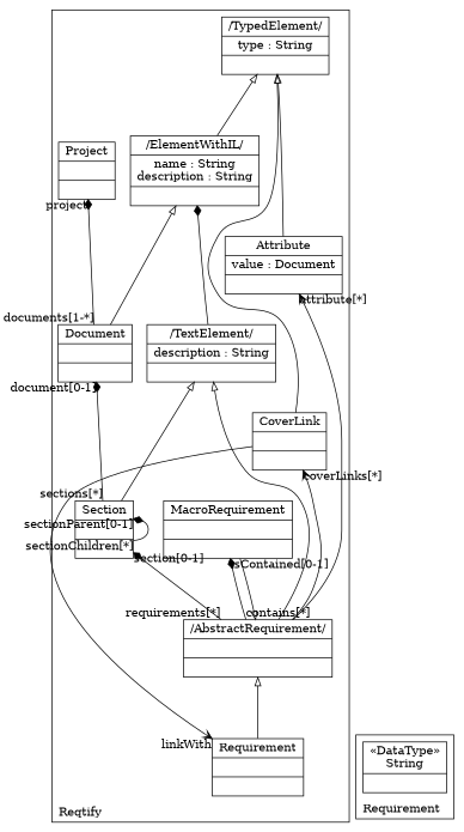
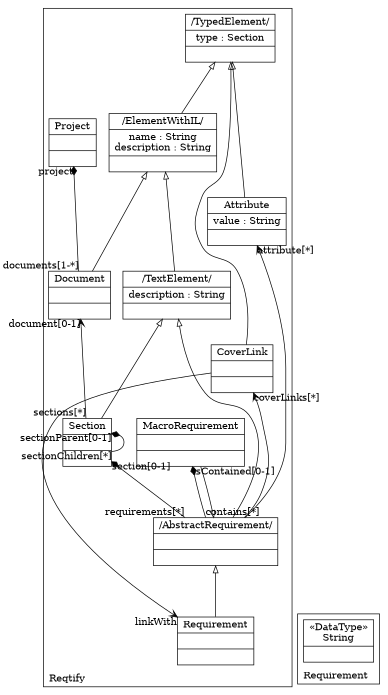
  digraph {
    compound=true
    labeljust=l
    labelloc=t
    nodeSep=0.75
    rankdir=BT
    node [shape=record]
    edge [arrowhead=onormal constraint=true group=TypedElement minlen=2]
    n1 [label="{Project| | }"]
-   n2 [label="{/TypedElement/|type : String| }"]
+   n2 [label="{/TypedElement/|type : Section| }"]
    n3 [label="{/ElementWithIL/|name : String\ndescription : String| }"]
    n4 [label="{Document| | }"]
    n5 [label="{/TextElement/|description : String| }"]
    n6 [label="{Section| | }"]
    n7 [label="{/AbstractRequirement/| | }"]
    n8 [label="{MacroRequirement| | }"]
    n9 [label="{CoverLink| | }"]
-   n10 [label="{Attribute|value : Document| }"]
+   n10 [label="{Attribute|value : String| }"]
    n11 [label="{Requirement| | }"]
    n12 [label="{&#171;DataType&#187;\nString|}"]
    subgraph cluster_1 {
      color=black
      label=Reqtify
      n1
      n2
      n3
      n4
      n5
      n6
      n7
      n8
      n9
      n10
      n11
    }
    subgraph cluster_2 {
      color=black
      label=Requirement
      n12
    }
    n3 -> n2
    n4 -> n1 [arrowhead=diamond arrowtail=none group=Project headlabel=project taillabel="documents[1-*]"]
    n4 -> n3 [group=ElementWithIL]
-   n5 -> n3 [arrowhead=diamond group=ElementWithIL]
-   n6 -> n4 [arrowhead=diamond arrowtail=none group=Document headlabel="document[0-1]" taillabel="sections[*]"]
+   n5 -> n3 [group=ElementWithIL]
+   n6 -> n4 [arrowhead=vee arrowtail=none group=Document headlabel="document[0-1]" taillabel="sections[*]"]
    n6 -> n5 [group=TextElement]
    n6 -> n6 [arrowhead=diamond arrowtail=none group=Section headlabel="sectionParent[0-1]" taillabel="sectionChildren[*]"]
    n7 -> n5 [group=TextElement]
    n7 -> n6 [arrowhead=diamond arrowtail=none group=Section headlabel="section[0-1]" taillabel="requirements[*]"]
    n7 -> n8 [arrowhead=diamond arrowtail=none group=MacroRequirement headlabel="isContained[0-1]" taillabel="contains[*]"]
    n7 -> n9 [arrowhead=vee arrowtail=diamond group=CoverLink headlabel="coverLinks[*]"]
    n7 -> n10 [arrowhead=vee arrowtail=diamond group=Attribute headlabel="attribute[*]"]
    n8 -> n7 [group=AbstractRequirement]
    n9 -> n2
    n9 -> n11 [arrowhead=vee arrowtail=none constraint=false group=AbstractRequirement headlabel=linkWith]
    n10 -> n2
    n11 -> n7 [group=AbstractRequirement]
  }
